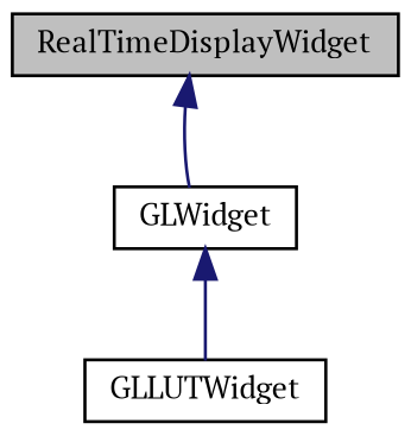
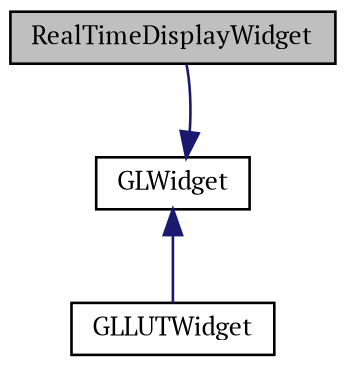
  digraph {
    fontname="PT Serif"
    node [color=black fillcolor=white fontname="PT Serif" fontsize=10 shape=record style=filled]
    edge [color=midnightblue dir=back fontname="PT Serif" fontsize=10 labelfontname=Helvetica labelfontsize=10 style=solid]
    n1 [fillcolor=grey75 fontcolor=black height=0.2 label=RealTimeDisplayWidget width=0.4]
    n2 [height=0.2 label=GLWidget width=0.4]
    n3 [height=0.2 label=GLLUTWidget width=0.4]
-   n1 -> n2
+   n2 -> n1
    n2 -> n3
  }
